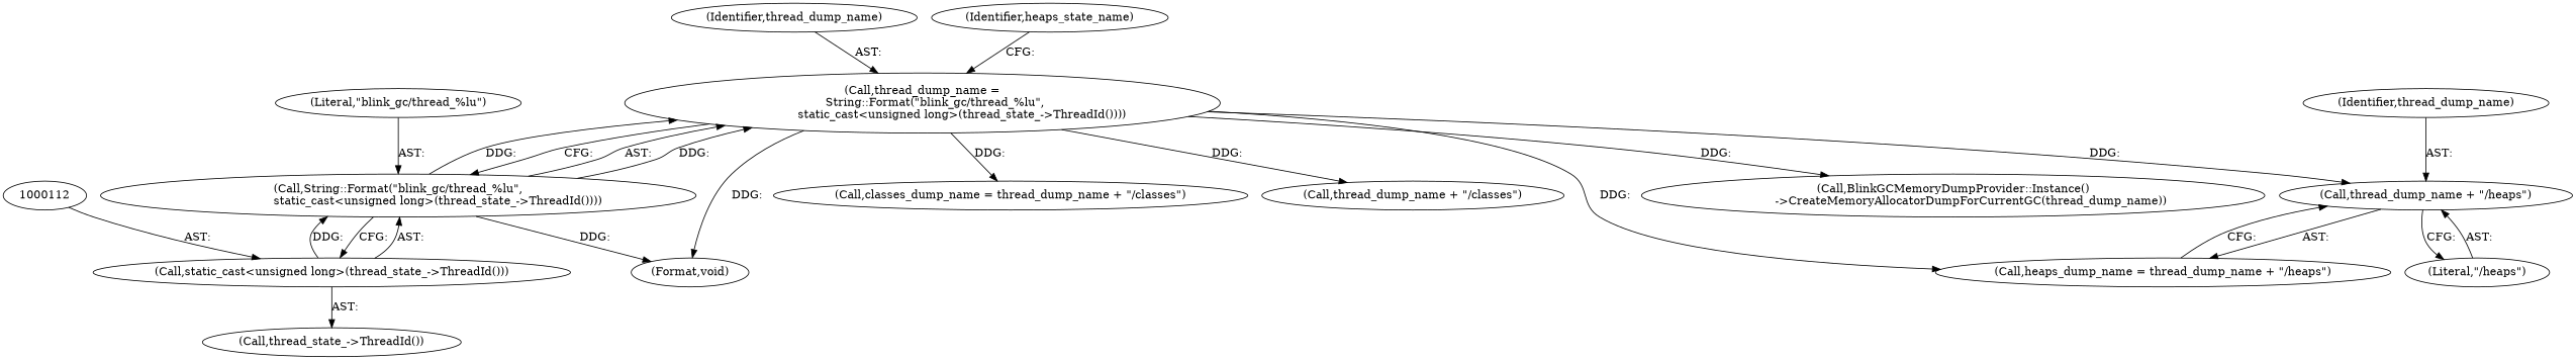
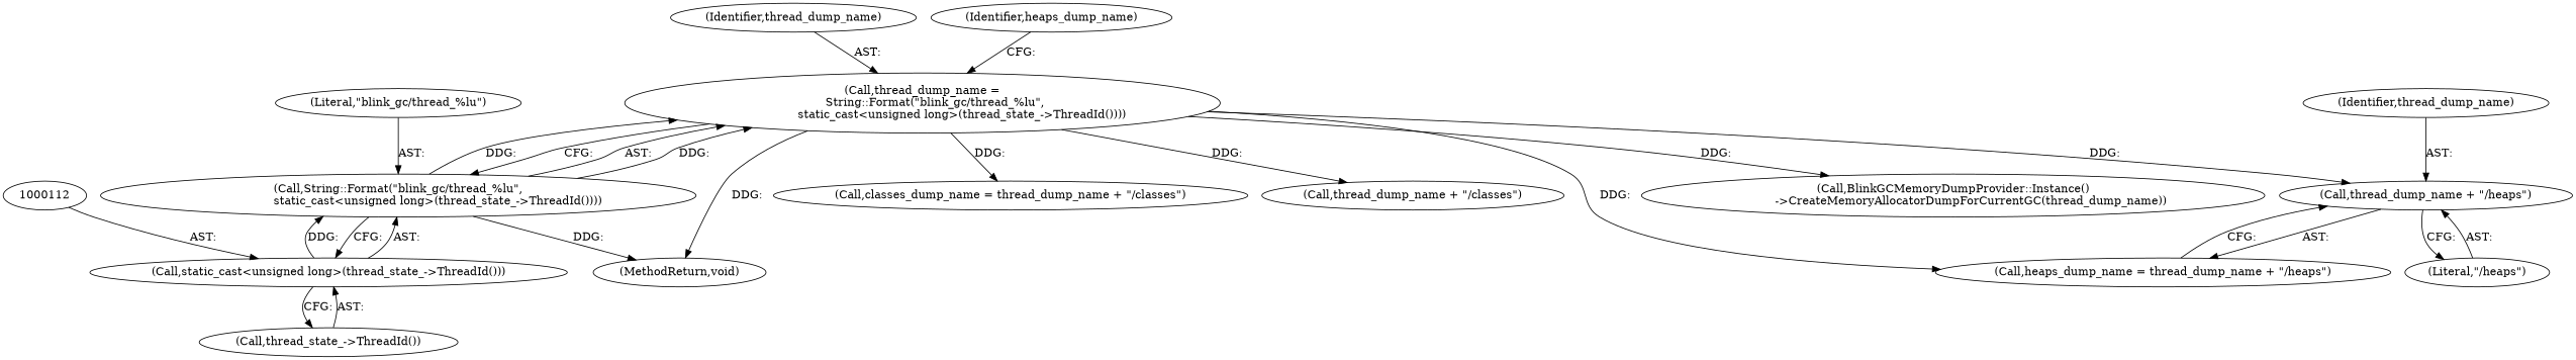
  digraph {
    n1 [label="(Call,thread_dump_name + \"/heaps\")"]
    n2 [label="(Call,heaps_dump_name = thread_dump_name + \"/heaps\")"]
    n3 [label="(Literal,\"/heaps\")"]
    n4 [label="(Call,thread_dump_name =\n       String::Format(\"blink_gc/thread_%lu\",\n                      static_cast<unsigned long>(thread_state_->ThreadId())))"]
    n5 [label="(Call,String::Format(\"blink_gc/thread_%lu\",\n                      static_cast<unsigned long>(thread_state_->ThreadId())))"]
    n6 [label="(Call,classes_dump_name = thread_dump_name + \"/classes\")"]
    n7 [label="(Call,thread_dump_name + \"/classes\")"]
    n8 [label="(Call,BlinkGCMemoryDumpProvider::Instance()\n          ->CreateMemoryAllocatorDumpForCurrentGC(thread_dump_name))"]
-   n9 [label="(Format,void)"]
+   n9 [label="(MethodReturn,void)"]
    n10 [label="(Call,static_cast<unsigned long>(thread_state_->ThreadId()))"]
    n11 [label="(Call,thread_state_->ThreadId())"]
    n12 [label="(Identifier,thread_dump_name)"]
    n13 [label="(Identifier,thread_dump_name)"]
    n14 [label="(Literal,\"blink_gc/thread_%lu\")"]
-   n15 [label="(Identifier,heaps_state_name)"]
+   n15 [label="(Identifier,heaps_dump_name)"]
    1000112
    n1 -> n2 [label="AST: "]
    n1 -> n3 [label="CFG: "]
    n2 -> n1 [label="CFG: "]
    n3 -> n1 [label="AST: "]
    n4 -> n1 [label="DDG: "]
    n4 -> n2 [label="DDG: "]
    n4 -> n5 [label="CFG: "]
    n4 -> n6 [label="DDG: "]
    n4 -> n7 [label="DDG: "]
    n4 -> n8 [label="DDG: "]
    n4 -> n9 [label="DDG: "]
    n5 -> n4 [label="AST: "]
    n5 -> n4 [label="DDG: "]
    n5 -> n4 [label="DDG: "]
    n5 -> n9 [label="DDG: "]
    n5 -> n10 [label="CFG: "]
    n10 -> n5 [label="AST: "]
    n10 -> n5 [label="DDG: "]
-   n10 -> n11 [label="AST: "]
+   n10 -> n11 [label="CFG: "]
+   n11 -> n10 [label="AST: "]
    n12 -> n1 [label="AST: "]
    n13 -> n4 [label="AST: "]
    n14 -> n5 [label="AST: "]
    n15 -> n4 [label="CFG: "]
    1000112 -> n10 [label="AST: "]
  }
